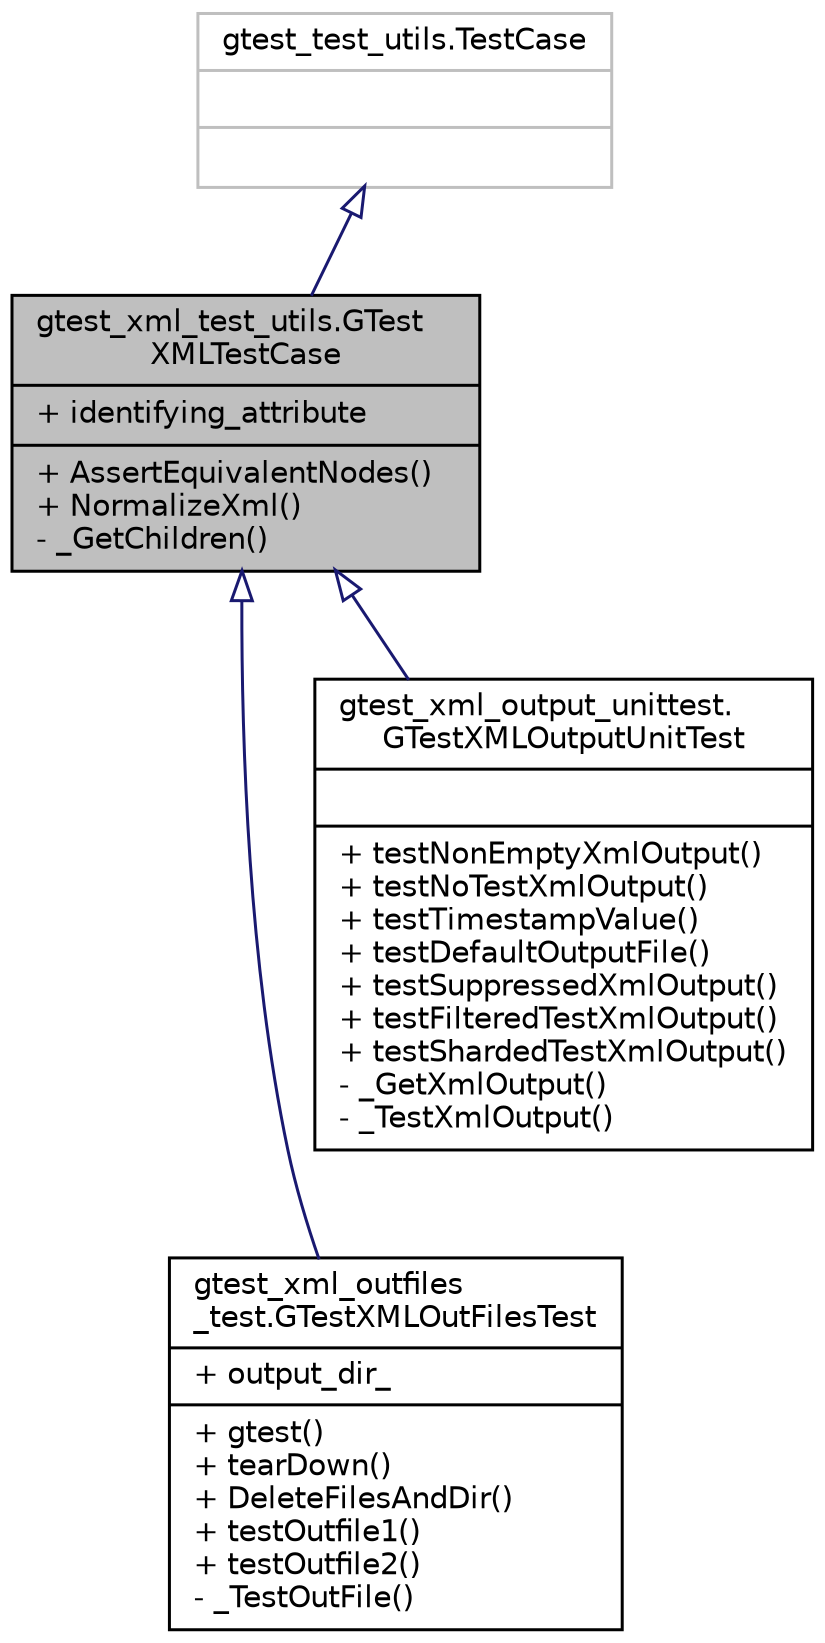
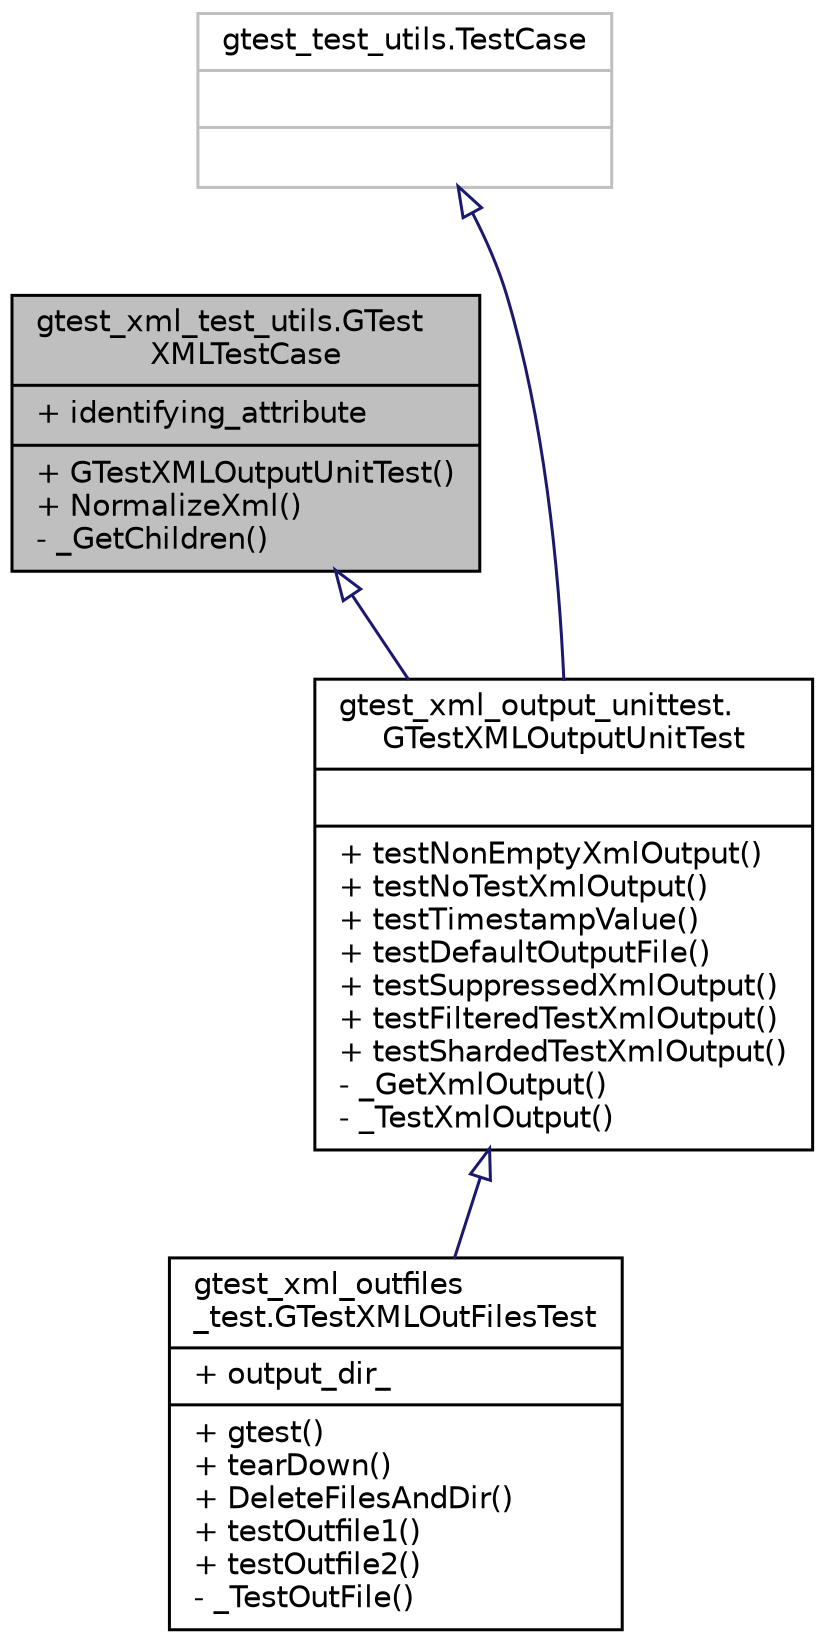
  digraph {
    node [color=black fontname=Helvetica fontsize=10 shape=record]
    edge [arrowtail=onormal color=midnightblue dir=back fontname=Helvetica fontsize=10 labelfontname=Helvetica labelfontsize=10 style=solid]
-   n1 [fillcolor=grey75 fontcolor=black height=0.2 label="{gtest_xml_test_utils.GTest\lXMLTestCase\n|+ identifying_attribute\l|+ AssertEquivalentNodes()\l+ NormalizeXml()\l- _GetChildren()\l}" style=filled width=0.4]
+   n1 [fillcolor=grey75 fontcolor=black height=0.2 label="{gtest_xml_test_utils.GTest\lXMLTestCase\n|+ identifying_attribute\l|+ GTestXMLOutputUnitTest()\l+ NormalizeXml()\l- _GetChildren()\l}" style=filled width=0.4]
    n2 [height=0.2 label="{gtest_xml_outfiles\l_test.GTestXMLOutFilesTest\n|+ output_dir_\l|+ gtest()\l+ tearDown()\l+ DeleteFilesAndDir()\l+ testOutfile1()\l+ testOutfile2()\l- _TestOutFile()\l}" width=0.4]
    n3 [height=0.2 label="{gtest_xml_output_unittest.\lGTestXMLOutputUnitTest\n||+ testNonEmptyXmlOutput()\l+ testNoTestXmlOutput()\l+ testTimestampValue()\l+ testDefaultOutputFile()\l+ testSuppressedXmlOutput()\l+ testFilteredTestXmlOutput()\l+ testShardedTestXmlOutput()\l- _GetXmlOutput()\l- _TestXmlOutput()\l}" width=0.4]
    n4 [color=grey75 height=0.2 label="{gtest_test_utils.TestCase\n||}" width=0.4]
-   n1 -> n2
+   n3 -> n2
    n1 -> n3
-   n4 -> n1
+   n4 -> n3
  }
